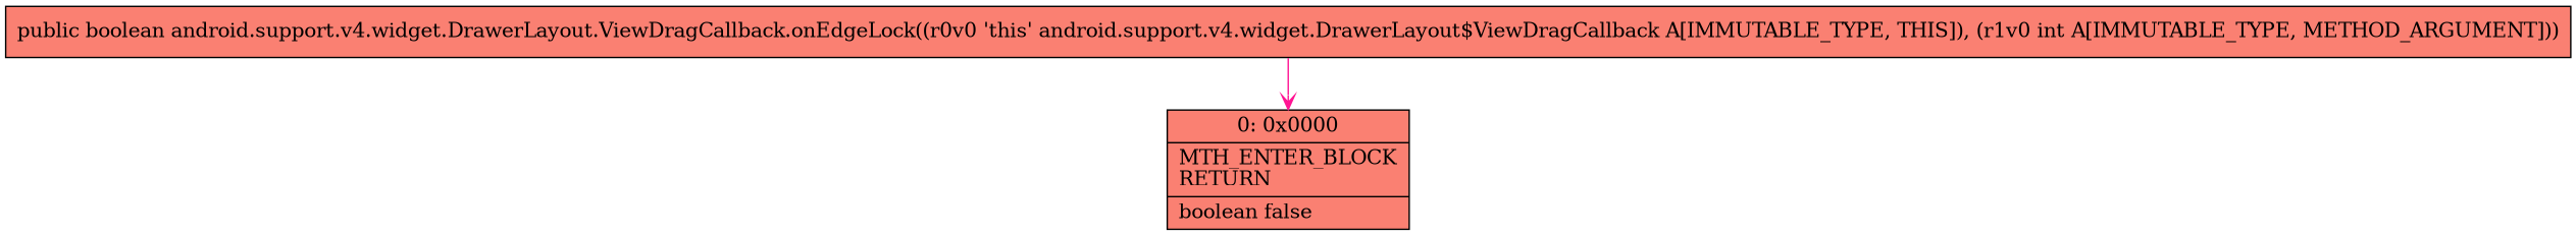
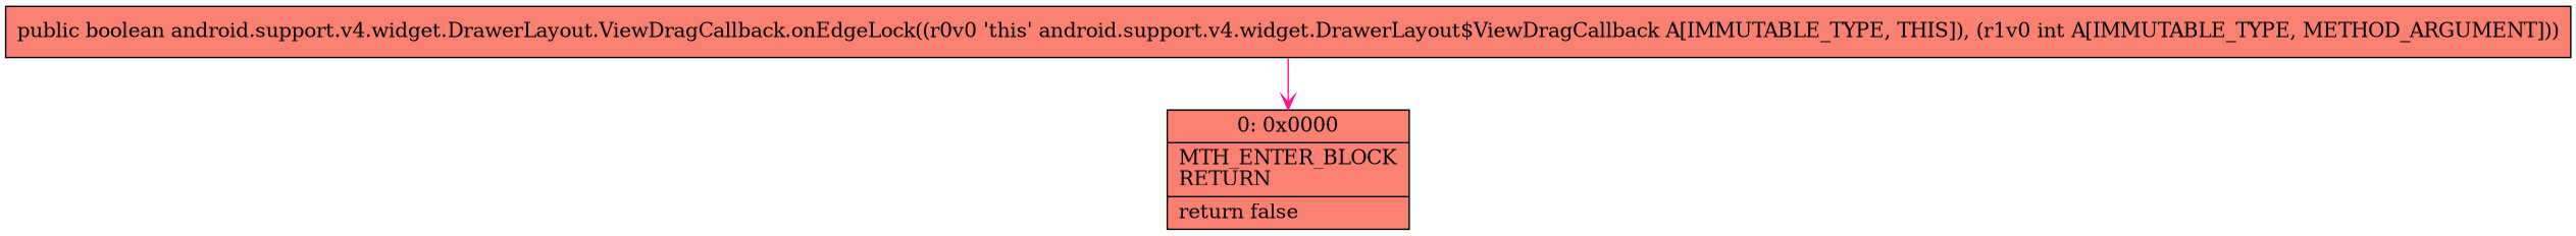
  digraph {
    node [shape=record style=filled fillcolor=salmon]
-   n1 [label="{0\:\ 0x0000|MTH_ENTER_BLOCK\lRETURN\l|boolean false\l}"]
+   n1 [label="{0\:\ 0x0000|MTH_ENTER_BLOCK\lRETURN\l|return false\l}"]
    n2 [label="{public boolean android.support.v4.widget.DrawerLayout.ViewDragCallback.onEdgeLock((r0v0 'this' android.support.v4.widget.DrawerLayout$ViewDragCallback A[IMMUTABLE_TYPE, THIS]), (r1v0 int A[IMMUTABLE_TYPE, METHOD_ARGUMENT])) }"]
    n2 -> n1 [color=deeppink arrowhead=vee]
  }
